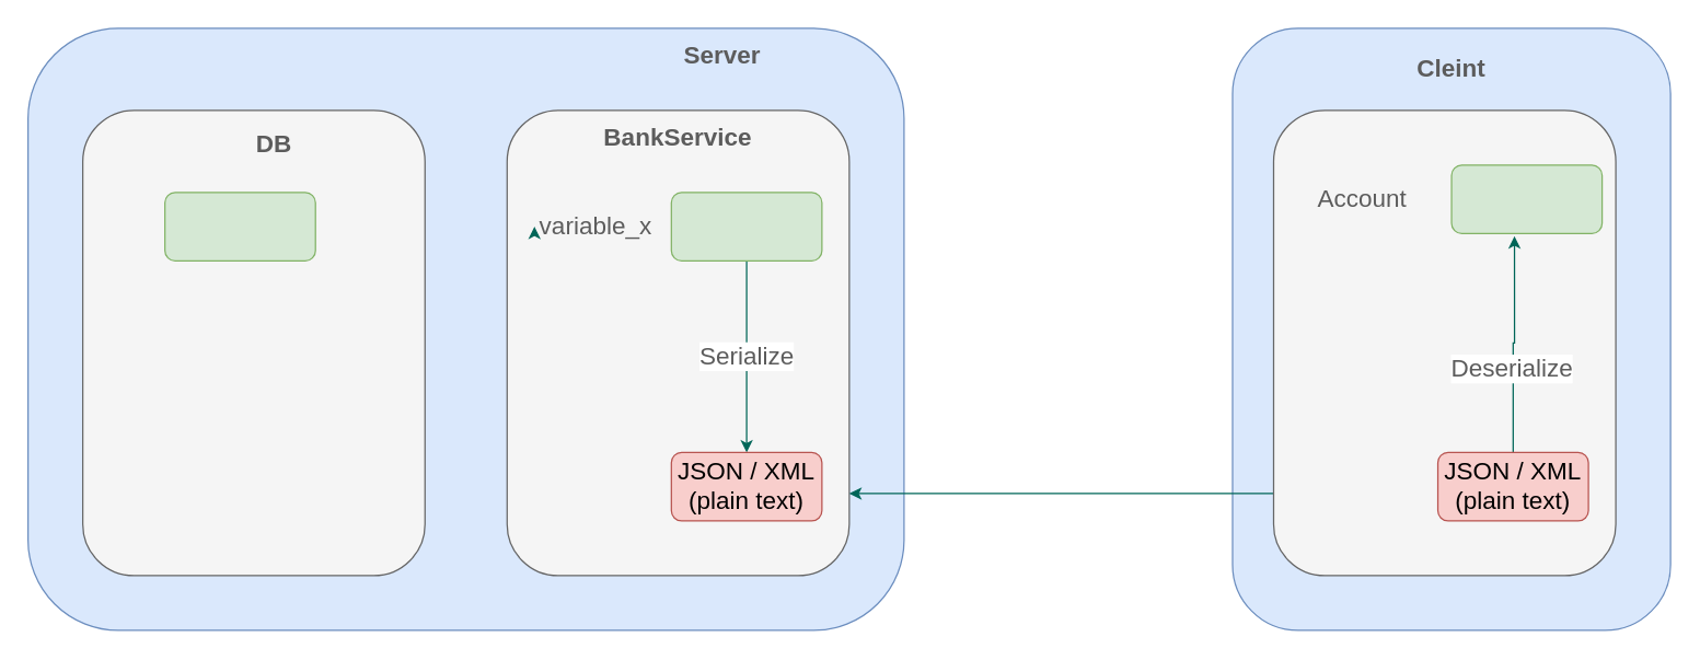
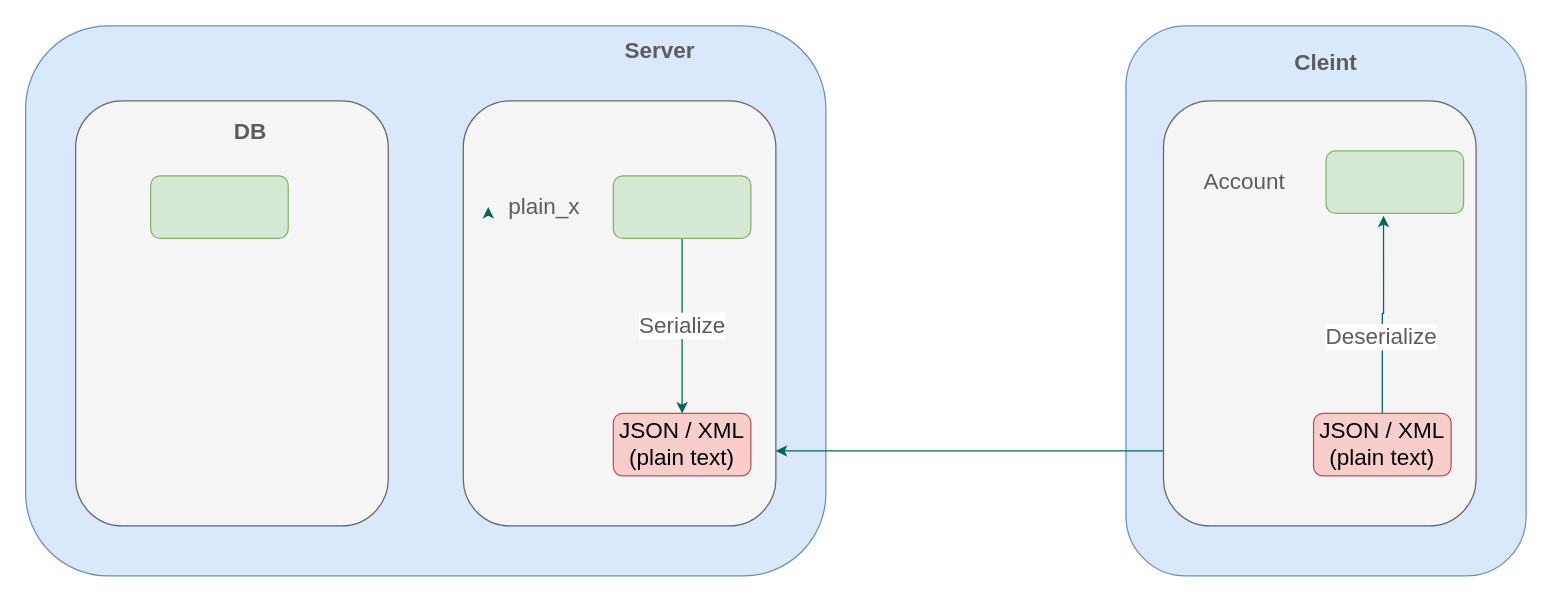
  <mxCell id="0" />
  <mxCell id="1" parent="0" />
  <mxCell id="2" value="" style="rounded=1;whiteSpace=wrap;html=1;strokeColor=#6c8ebf;fillColor=#dae8fc;" parent="1" vertex="1"><mxGeometry x="900" y="20" width="320" height="440" as="geometry" /></mxCell>
  <mxCell id="3" value="" style="rounded=1;whiteSpace=wrap;html=1;strokeColor=#6c8ebf;fillColor=#dae8fc;" parent="1" vertex="1"><mxGeometry x="20" y="20" width="640" height="440" as="geometry" /></mxCell>
  <mxCell id="4" value="Server&amp;nbsp;" style="text;html=1;strokeColor=none;fillColor=none;align=center;verticalAlign=middle;whiteSpace=wrap;rounded=0;fontColor=#5C5C5C;fontSize=18;fontStyle=1" parent="1" vertex="1"><mxGeometry x="410" y="30" width="240" height="20" as="geometry" /></mxCell>
  <mxCell id="5" value="" style="rounded=1;whiteSpace=wrap;html=1;fillColor=#f5f5f5;strokeColor=#666666;fontColor=#333333;" parent="1" vertex="1"><mxGeometry x="370" y="80" width="250" height="340" as="geometry" /></mxCell>
- <mxCell id="6" value="BankService" style="text;html=1;strokeColor=none;fillColor=none;align=center;verticalAlign=middle;whiteSpace=wrap;rounded=0;fontColor=#5C5C5C;fontSize=18;fontStyle=1" parent="1" vertex="1"><mxGeometry x="390" y="90" width="210" height="20" as="geometry" /></mxCell>
- <mxCell id="7" value="variable_x" style="text;html=1;strokeColor=none;fillColor=none;align=center;verticalAlign=middle;whiteSpace=wrap;rounded=0;fontColor=#5C5C5C;fontSize=18;fontStyle=0" parent="1" vertex="1"><mxGeometry x="390" y="155" width="90" height="20" as="geometry" /></mxCell>
+ <mxCell id="7" value="plain_x" style="text;html=1;strokeColor=none;fillColor=none;align=center;verticalAlign=middle;whiteSpace=wrap;rounded=0;fontColor=#5C5C5C;fontSize=18;fontStyle=0" parent="1" vertex="1"><mxGeometry x="390" y="155" width="90" height="20" as="geometry" /></mxCell>
  <mxCell id="8" value="Serialize" style="edgeStyle=orthogonalEdgeStyle;rounded=0;orthogonalLoop=1;jettySize=auto;html=1;strokeColor=#006658;fillColor=#21C0A5;fontSize=18;fontColor=#5C5C5C;" parent="1" source="9" target="17" edge="1"><mxGeometry relative="1" as="geometry" /></mxCell>
  <mxCell id="9" value="" style="rounded=1;whiteSpace=wrap;html=1;fontSize=18;fillColor=#d5e8d4;strokeColor=#82b366;" parent="1" vertex="1"><mxGeometry x="490" y="140" width="110" height="50" as="geometry" /></mxCell>
  <mxCell id="10" value="Cleint" style="text;html=1;strokeColor=none;fillColor=none;align=center;verticalAlign=middle;whiteSpace=wrap;rounded=0;fontColor=#5C5C5C;fontSize=18;fontStyle=1" parent="1" vertex="1"><mxGeometry x="960" y="40" width="200" height="20" as="geometry" /></mxCell>
  <mxCell id="11" value="App2" style="text;html=1;strokeColor=none;fillColor=none;align=center;verticalAlign=middle;whiteSpace=wrap;rounded=0;fontColor=#5C5C5C;fontSize=18;fontStyle=1" parent="1" vertex="1"><mxGeometry x="960" y="90" width="210" height="20" as="geometry" /></mxCell>
  <mxCell id="12" value="variable_y" style="text;html=1;strokeColor=none;fillColor=none;align=center;verticalAlign=middle;whiteSpace=wrap;rounded=0;fontColor=#5C5C5C;fontSize=18;fontStyle=0" parent="1" vertex="1"><mxGeometry x="960" y="155" width="90" height="20" as="geometry" /></mxCell>
  <mxCell id="13" style="edgeStyle=orthogonalEdgeStyle;rounded=0;orthogonalLoop=1;jettySize=auto;html=1;strokeColor=#006658;fillColor=#21C0A5;fontSize=18;fontColor=#5C5C5C;" parent="1" source="14" target="5" edge="1"><mxGeometry relative="1" as="geometry"><Array as="points"><mxPoint x="660" y="360" /><mxPoint x="660" y="360" /></Array></mxGeometry></mxCell>
  <mxCell id="14" value="" style="rounded=1;whiteSpace=wrap;html=1;fillColor=#f5f5f5;strokeColor=#666666;fontColor=#333333;" parent="1" vertex="1"><mxGeometry x="930" y="80" width="250" height="340" as="geometry" /></mxCell>
  <mxCell id="15" style="edgeStyle=orthogonalEdgeStyle;rounded=0;orthogonalLoop=1;jettySize=auto;html=1;exitX=0;exitY=0.75;exitDx=0;exitDy=0;entryX=0;entryY=0.5;entryDx=0;entryDy=0;strokeColor=#006658;fillColor=#21C0A5;fontSize=18;fontColor=#5C5C5C;" parent="1" source="7" target="7" edge="1"><mxGeometry relative="1" as="geometry" /></mxCell>
  <mxCell id="16" value="Account" style="text;html=1;strokeColor=none;fillColor=none;align=center;verticalAlign=middle;whiteSpace=wrap;rounded=0;fontColor=#5C5C5C;fontSize=18;fontStyle=0" parent="1" vertex="1"><mxGeometry x="950" y="135" width="90" height="20" as="geometry" /></mxCell>
  <mxCell id="17" value="JSON / XML (plain text)" style="rounded=1;whiteSpace=wrap;html=1;fontSize=18;fillColor=#f8cecc;strokeColor=#b85450;" parent="1" vertex="1"><mxGeometry x="490" y="330" width="110" height="50" as="geometry" /></mxCell>
  <mxCell id="18" style="edgeStyle=orthogonalEdgeStyle;rounded=0;orthogonalLoop=1;jettySize=auto;html=1;entryX=0.418;entryY=1.04;entryDx=0;entryDy=0;entryPerimeter=0;strokeColor=#006658;fillColor=#21C0A5;fontSize=18;fontColor=#5C5C5C;" parent="1" source="20" target="21" edge="1"><mxGeometry relative="1" as="geometry" /></mxCell>
  <mxCell id="19" value="Deserialize" style="edgeLabel;html=1;align=center;verticalAlign=middle;resizable=0;points=[];fontSize=18;fontColor=#5C5C5C;" parent="18" vertex="1" connectable="0"><mxGeometry x="-0.22" y="2" relative="1" as="geometry"><mxPoint as="offset" /></mxGeometry></mxCell>
  <mxCell id="20" value="JSON / XML (plain text)" style="rounded=1;whiteSpace=wrap;html=1;fontSize=18;fillColor=#f8cecc;strokeColor=#b85450;" parent="1" vertex="1"><mxGeometry x="1050" y="330" width="110" height="50" as="geometry" /></mxCell>
  <mxCell id="21" value="" style="rounded=1;whiteSpace=wrap;html=1;fontSize=18;fillColor=#d5e8d4;strokeColor=#82b366;" parent="1" vertex="1"><mxGeometry x="1060" y="120" width="110" height="50" as="geometry" /></mxCell>
  <mxCell id="22" value="" style="rounded=1;whiteSpace=wrap;html=1;fillColor=#f5f5f5;strokeColor=#666666;fontColor=#333333;" parent="1" vertex="1"><mxGeometry x="60" y="80" width="250" height="340" as="geometry" /></mxCell>
  <mxCell id="23" value="DB" style="text;html=1;strokeColor=none;fillColor=none;align=center;verticalAlign=middle;whiteSpace=wrap;rounded=0;fontColor=#5C5C5C;fontSize=18;fontStyle=1" parent="1" vertex="1"><mxGeometry x="95" y="95" width="210" height="20" as="geometry" /></mxCell>
  <mxCell id="24" value="" style="rounded=1;whiteSpace=wrap;html=1;fontSize=18;fillColor=#d5e8d4;strokeColor=#82b366;" parent="1" vertex="1"><mxGeometry x="120" y="140" width="110" height="50" as="geometry" /></mxCell>
